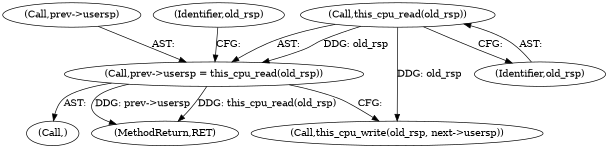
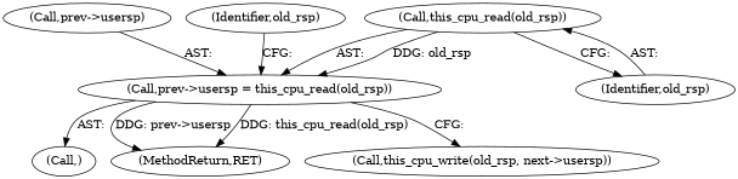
  digraph {
    n1 [label="(Call,prev->usersp = this_cpu_read(old_rsp))"]
    n2 [label="(Call,)"]
    n3 [label="(MethodReturn,RET)"]
    n4 [label="(Call,this_cpu_write(old_rsp, next->usersp))"]
    n5 [label="(Call,this_cpu_read(old_rsp))"]
    n6 [label="(Identifier,old_rsp)"]
    n7 [label="(Call,prev->usersp)"]
    n8 [label="(Identifier,old_rsp)"]
    n1 -> n2 [label="AST: "]
    n1 -> n3 [label="DDG: prev->usersp"]
    n1 -> n3 [label="DDG: this_cpu_read(old_rsp)"]
    n1 -> n4 [label="CFG: "]
    n5 -> n1 [label="AST: "]
    n5 -> n1 [label="DDG: old_rsp"]
-   n5 -> n4 [label="DDG: old_rsp"]
    n5 -> n6 [label="CFG: "]
    n6 -> n5 [label="AST: "]
    n7 -> n1 [label="AST: "]
    n8 -> n1 [label="CFG: "]
  }
